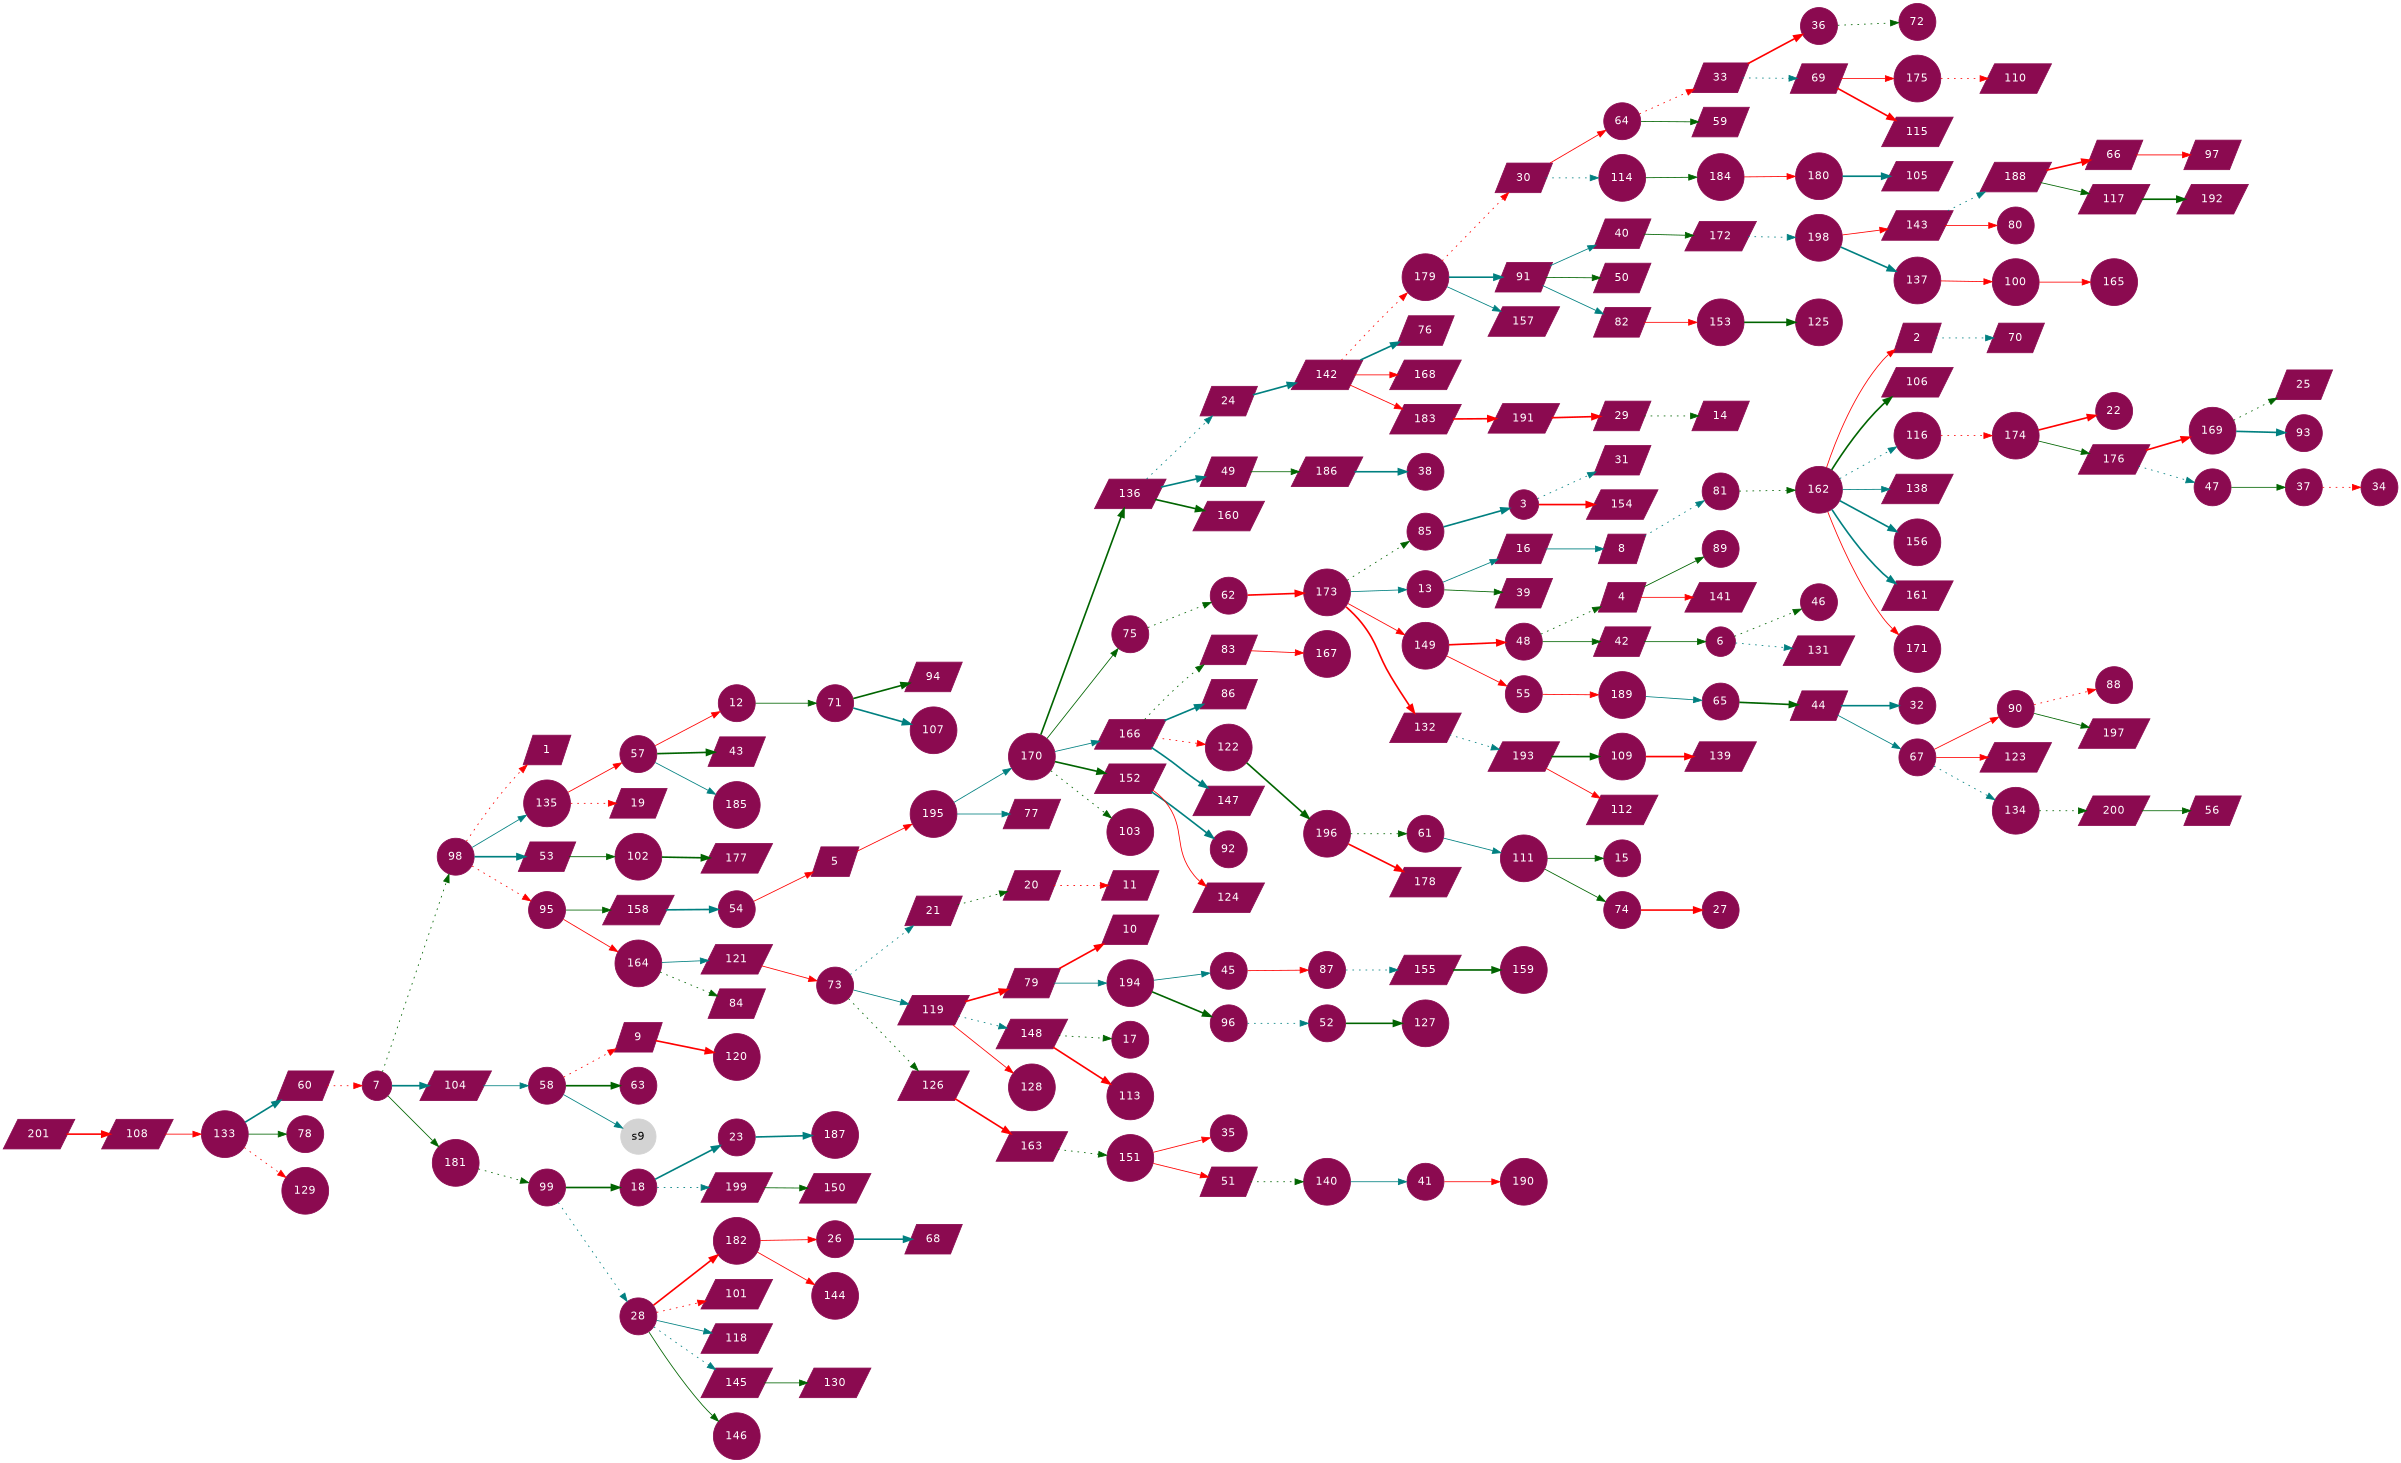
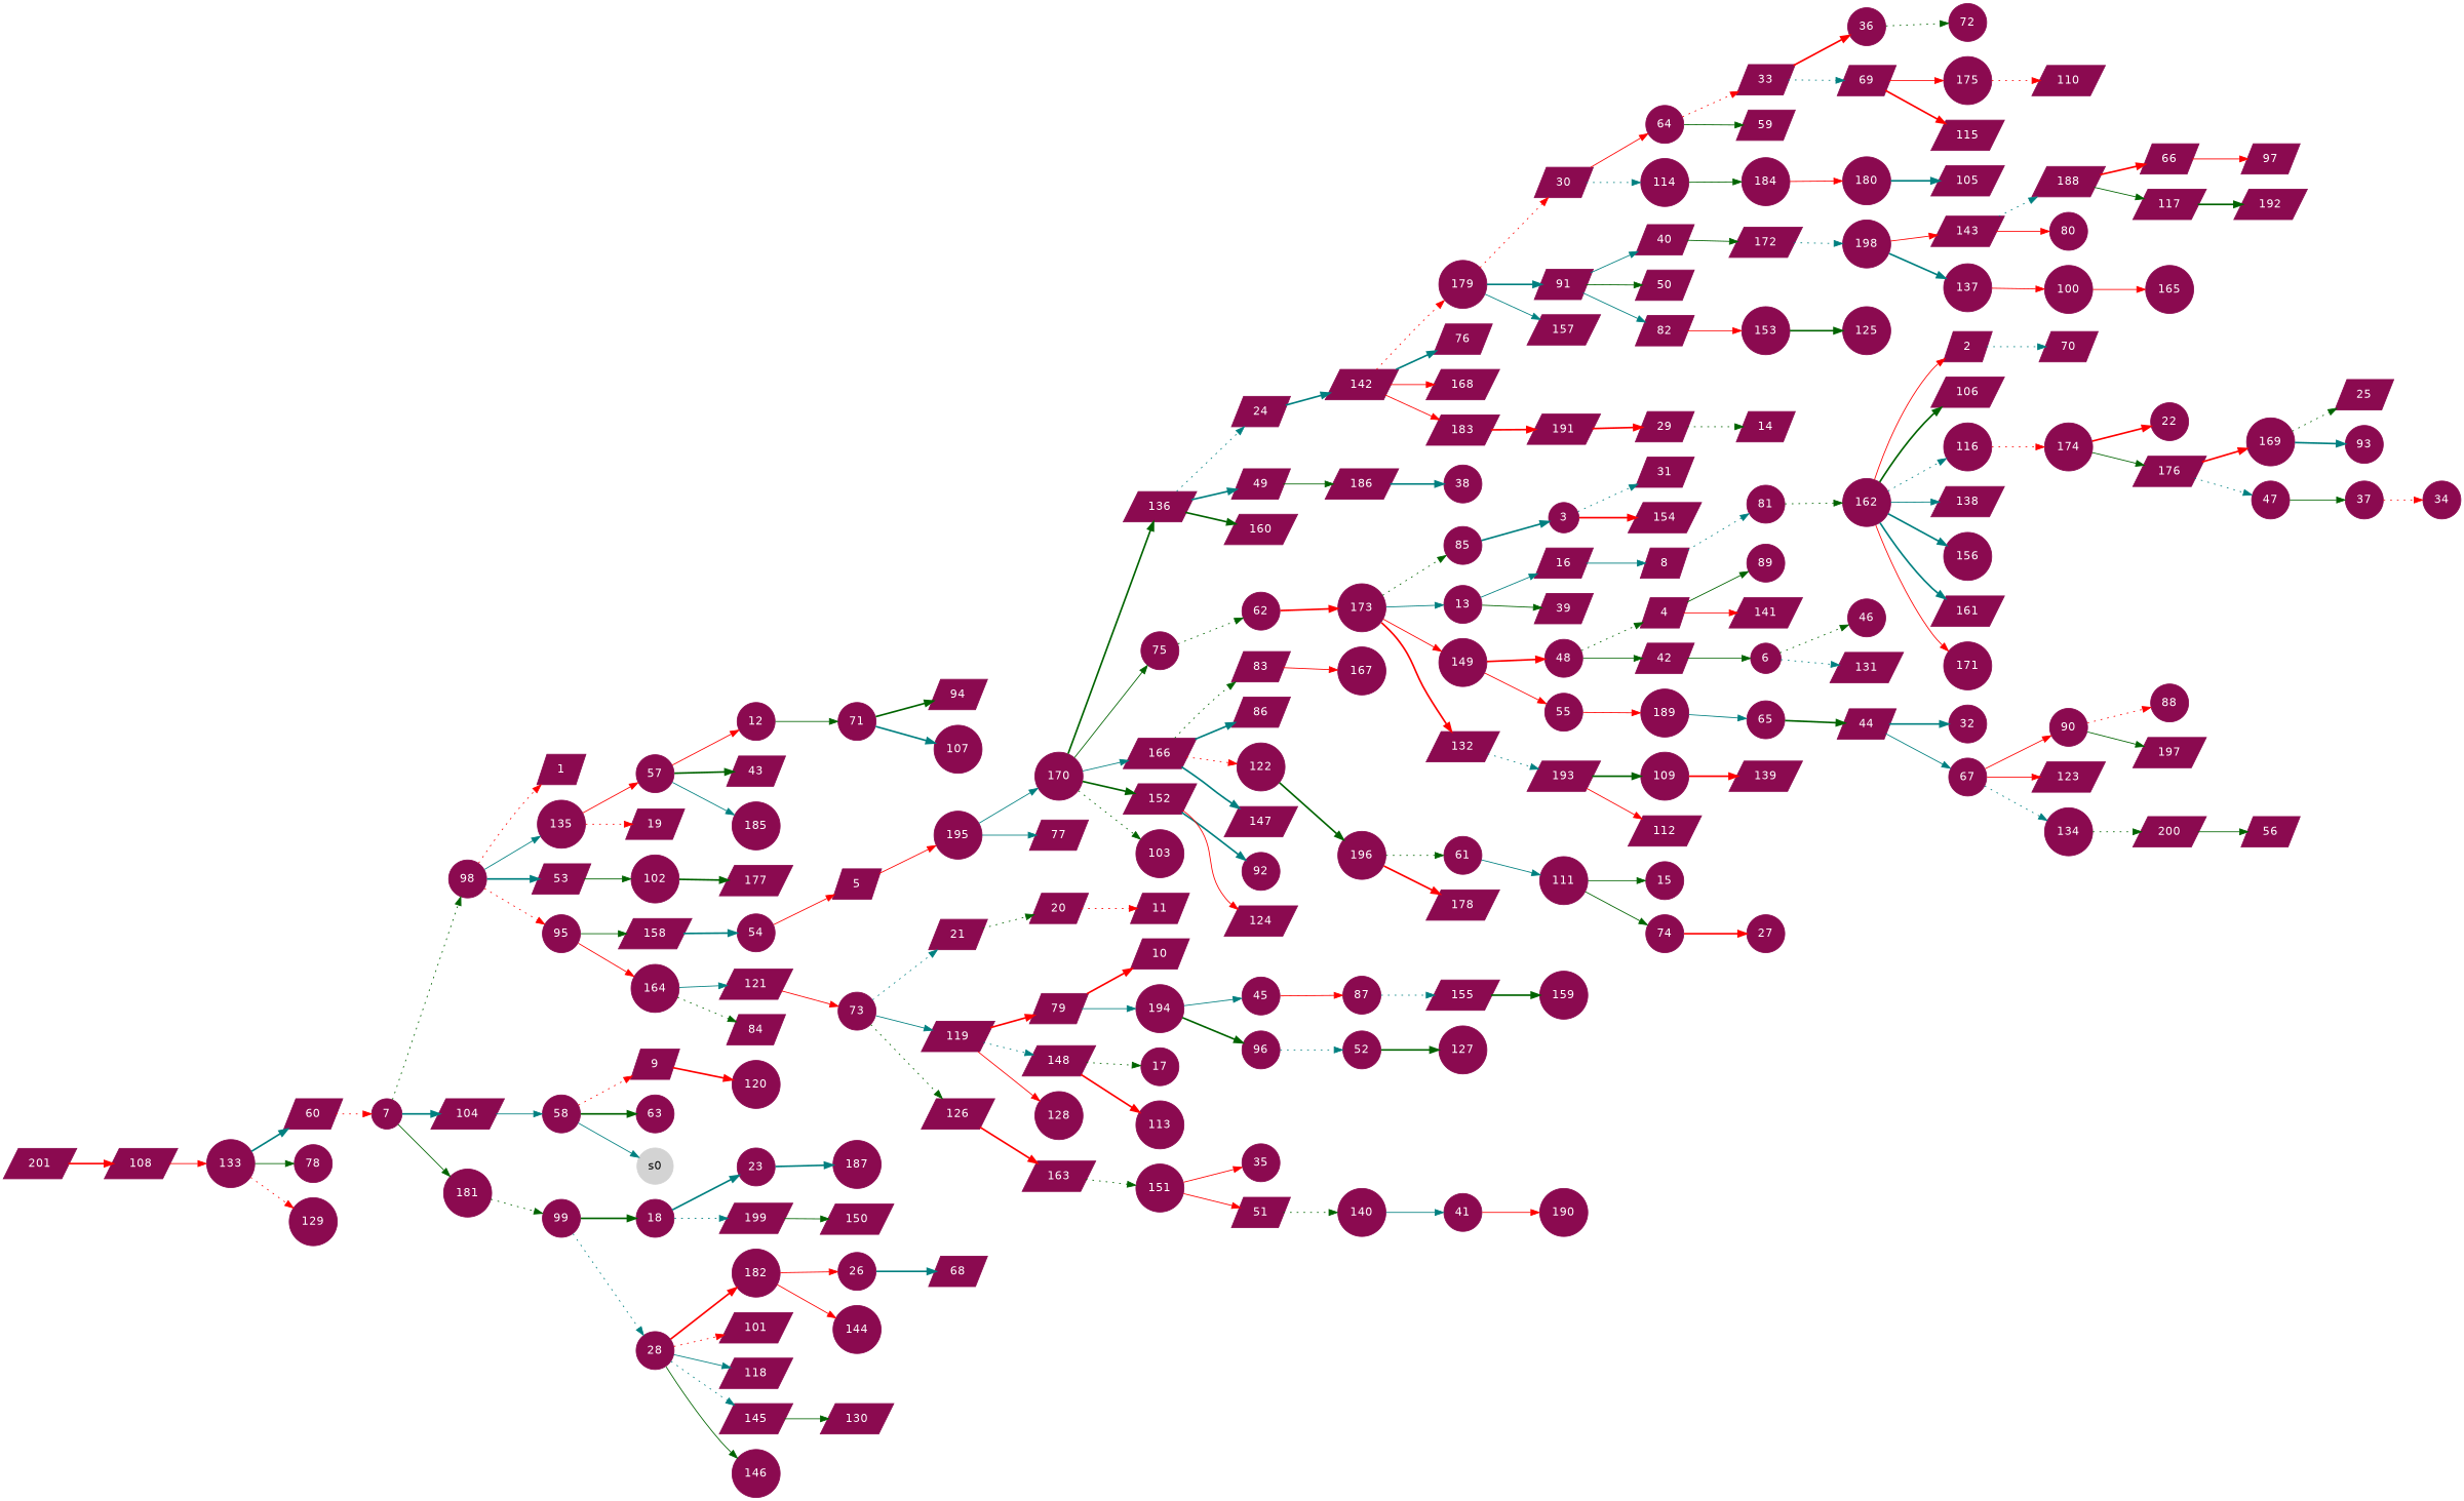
  digraph {
    rankdir=LR
    fontname="DejaVu Sans"
    node [color=deeppink4 fontcolor=white style=filled shape=circle fontname="DejaVu Sans"]
    edge [color=red style=solid fontname="DejaVu Sans"]
    98
    1 [shape=parallelogram]
    135
    53 [shape=parallelogram]
    95
    162
    2 [shape=parallelogram]
    106 [shape=parallelogram]
    116
    138 [shape=parallelogram]
    156
    161 [shape=parallelogram]
    171
    70 [shape=parallelogram]
    85
    3
    31 [shape=parallelogram]
    154 [shape=parallelogram]
    48
    4 [shape=parallelogram]
    42 [shape=parallelogram]
    89
    141 [shape=parallelogram]
    54
    5 [shape=parallelogram]
    195
    6
    46
    131 [shape=parallelogram]
    60 [shape=parallelogram]
    7
    104 [shape=parallelogram]
    181
    16 [shape=parallelogram]
    8 [shape=parallelogram]
    81
    58
    9 [shape=parallelogram]
    63
-   s0 [color=lightgrey fontcolor=black label=s9]
+   s0 [color=lightgrey fontcolor=black]
    120
    79 [shape=parallelogram]
    10 [shape=parallelogram]
    194
    20 [shape=parallelogram]
    11 [shape=parallelogram]
    57
    12
    43 [shape=parallelogram]
    185
    71
    173
    13
    149
    132 [shape=parallelogram]
    39 [shape=parallelogram]
    29 [shape=parallelogram]
    14 [shape=parallelogram]
    111
    15
    74
    148 [shape=parallelogram]
    17
    113
    99
    18
    28
    23
    199 [shape=parallelogram]
    19 [shape=parallelogram]
    21 [shape=parallelogram]
    73
    119 [shape=parallelogram]
    126 [shape=parallelogram]
    174
    22
    176 [shape=parallelogram]
    187
    136 [shape=parallelogram]
    24 [shape=parallelogram]
    49 [shape=parallelogram]
    160 [shape=parallelogram]
    142 [shape=parallelogram]
    169
    25 [shape=parallelogram]
    93
    182
    26
    144
    68 [shape=parallelogram]
    27
    101 [shape=parallelogram]
    118 [shape=parallelogram]
    145 [shape=parallelogram]
    146
    191 [shape=parallelogram]
    179
    30 [shape=parallelogram]
    91 [shape=parallelogram]
    157 [shape=parallelogram]
    64
    114
    44 [shape=parallelogram]
    32
    67
    33 [shape=parallelogram]
    59 [shape=parallelogram]
    36
    69 [shape=parallelogram]
    37
    34
    151
    35
    51 [shape=parallelogram]
    72
    47
    186 [shape=parallelogram]
    38
    40 [shape=parallelogram]
    50 [shape=parallelogram]
    82 [shape=parallelogram]
    172 [shape=parallelogram]
    140
    41
    190
    65
    45
    96
    87
    55
    52
    127
    102
    158 [shape=parallelogram]
    189
    200 [shape=parallelogram]
    56 [shape=parallelogram]
    133
    78
    129
    196
    61
    178 [shape=parallelogram]
    75
    62
    188 [shape=parallelogram]
    66 [shape=parallelogram]
    117 [shape=parallelogram]
    97 [shape=parallelogram]
    90
    123 [shape=parallelogram]
    134
    175
    115 [shape=parallelogram]
    94 [shape=parallelogram]
    107
    121 [shape=parallelogram]
    170
    166 [shape=parallelogram]
    152 [shape=parallelogram]
    103
    76 [shape=parallelogram]
    168 [shape=parallelogram]
    183 [shape=parallelogram]
    77 [shape=parallelogram]
    128
    143 [shape=parallelogram]
    80
    153
    83 [shape=parallelogram]
    86 [shape=parallelogram]
    122
    147 [shape=parallelogram]
    167
    164
    84 [shape=parallelogram]
    155 [shape=parallelogram]
    88
    197 [shape=parallelogram]
    92
    124 [shape=parallelogram]
    137
    100
    165
    177 [shape=parallelogram]
    180
    105 [shape=parallelogram]
    201 [shape=parallelogram]
    108 [shape=parallelogram]
    193 [shape=parallelogram]
    109
    112 [shape=parallelogram]
    139 [shape=parallelogram]
    110 [shape=parallelogram]
    184
    192 [shape=parallelogram]
    125
    163 [shape=parallelogram]
    130 [shape=parallelogram]
    198
    150 [shape=parallelogram]
    159
    98 -> 1 [style=dotted]
    98 -> 135 [color=teal]
    98 -> 53 [color=teal style=bold]
    98 -> 95 [style=dotted]
    135 -> 57
    135 -> 19 [style=dotted]
    53 -> 102 [color=darkgreen]
    95 -> 158 [color=darkgreen]
    95 -> 164
    162 -> 2
    162 -> 106 [color=darkgreen style=bold]
    162 -> 116 [color=teal style=dotted]
    162 -> 138 [color=teal]
    162 -> 156 [color=teal style=bold]
    162 -> 161 [color=teal style=bold]
    162 -> 171
    2 -> 70 [color=teal style=dotted]
    116 -> 174 [style=dotted]
    85 -> 3 [color=teal style=bold]
    3 -> 31 [color=teal style=dotted]
    3 -> 154 [style=bold]
    48 -> 4 [color=darkgreen style=dotted]
    48 -> 42 [color=darkgreen]
    4 -> 89 [color=darkgreen]
    4 -> 141
    42 -> 6 [color=darkgreen]
    54 -> 5
    5 -> 195
    195 -> 170 [color=teal]
    195 -> 77 [color=teal]
    6 -> 46 [color=darkgreen style=dotted]
    6 -> 131 [color=teal style=dotted]
    60 -> 7 [style=dotted]
    7 -> 98 [color=darkgreen style=dotted]
    7 -> 104 [color=teal style=bold]
    7 -> 181 [color=darkgreen]
    104 -> 58 [color=teal]
    181 -> 99 [color=darkgreen style=dotted]
    16 -> 8 [color=teal]
    8 -> 81 [color=teal style=dotted]
    81 -> 162 [color=darkgreen style=dotted]
    58 -> 9 [style=dotted]
    58 -> 63 [color=darkgreen style=bold]
    58 -> s0 [color=teal]
    9 -> 120 [style=bold]
    79 -> 10 [style=bold]
    79 -> 194 [color=teal]
    194 -> 45 [color=teal]
    194 -> 96 [color=darkgreen style=bold]
    20 -> 11 [style=dotted]
    57 -> 12
    57 -> 43 [color=darkgreen style=bold]
    57 -> 185 [color=teal]
    12 -> 71 [color=darkgreen]
    71 -> 94 [color=darkgreen style=bold]
    71 -> 107 [color=teal style=bold]
    173 -> 85 [color=darkgreen style=dotted]
    173 -> 13 [color=teal]
    173 -> 149
    173 -> 132 [style=bold]
    13 -> 16 [color=teal]
    13 -> 39 [color=darkgreen]
    149 -> 48 [style=bold]
    149 -> 55
    132 -> 193 [color=teal style=dotted]
    29 -> 14 [color=darkgreen style=dotted]
    111 -> 15 [color=darkgreen]
    111 -> 74 [color=darkgreen]
    74 -> 27 [style=bold]
    148 -> 17 [color=darkgreen style=dotted]
    148 -> 113 [style=bold]
    99 -> 18 [color=darkgreen style=bold]
    99 -> 28 [color=teal style=dotted]
    18 -> 23 [color=teal style=bold]
    18 -> 199 [color=teal style=dotted]
    28 -> 182 [style=bold]
    28 -> 101 [style=dotted]
    28 -> 118 [color=teal]
    28 -> 145 [color=teal style=dotted]
    28 -> 146 [color=darkgreen]
    23 -> 187 [color=teal style=bold]
    199 -> 150 [color=darkgreen]
    21 -> 20 [color=darkgreen style=dotted]
    73 -> 21 [color=teal style=dotted]
    73 -> 119 [color=teal]
    73 -> 126 [color=darkgreen style=dotted]
    119 -> 79 [style=bold]
    119 -> 148 [color=teal style=dotted]
    119 -> 128
    126 -> 163 [style=bold]
    174 -> 22 [style=bold]
    174 -> 176 [color=darkgreen]
    176 -> 169 [style=bold]
    176 -> 47 [color=teal style=dotted]
    136 -> 24 [color=teal style=dotted]
    136 -> 49 [color=teal style=bold]
    136 -> 160 [color=darkgreen style=bold]
    24 -> 142 [color=teal style=bold]
    49 -> 186 [color=darkgreen]
    142 -> 179 [style=dotted]
    142 -> 76 [color=teal style=bold]
    142 -> 168
    142 -> 183
    169 -> 25 [color=darkgreen style=dotted]
    169 -> 93 [color=teal style=bold]
    182 -> 26
    182 -> 144
    26 -> 68 [color=teal style=bold]
    145 -> 130 [color=darkgreen]
    191 -> 29 [style=bold]
    179 -> 30 [style=dotted]
    179 -> 91 [color=teal style=bold]
    179 -> 157 [color=teal]
    30 -> 64
    30 -> 114 [color=teal style=dotted]
    91 -> 40 [color=teal]
    91 -> 50 [color=darkgreen]
    91 -> 82 [color=teal]
    64 -> 33 [style=dotted]
    64 -> 59 [color=darkgreen]
    114 -> 184 [color=darkgreen]
    44 -> 32 [color=teal style=bold]
    44 -> 67 [color=teal]
    67 -> 90
    67 -> 123
    67 -> 134 [color=teal style=dotted]
    33 -> 36 [style=bold]
    33 -> 69 [color=teal style=dotted]
    36 -> 72 [color=darkgreen style=dotted]
    69 -> 175
    69 -> 115 [style=bold]
    37 -> 34 [style=dotted]
    151 -> 35
    151 -> 51
    51 -> 140 [color=darkgreen style=dotted]
    47 -> 37 [color=darkgreen]
    186 -> 38 [color=teal style=bold]
    40 -> 172 [color=darkgreen]
    82 -> 153
    172 -> 198 [color=teal style=dotted]
    140 -> 41 [color=teal]
    41 -> 190
    65 -> 44 [color=darkgreen style=bold]
    45 -> 87
    96 -> 52 [color=teal style=dotted]
    87 -> 155 [color=teal style=dotted]
    55 -> 189
    52 -> 127 [color=darkgreen style=bold]
    102 -> 177 [color=darkgreen style=bold]
    158 -> 54 [color=teal style=bold]
    189 -> 65 [color=teal]
    200 -> 56 [color=darkgreen]
    133 -> 60 [color=teal style=bold]
    133 -> 78 [color=darkgreen]
    133 -> 129 [style=dotted]
    196 -> 61 [color=darkgreen style=dotted]
    196 -> 178 [style=bold]
    61 -> 111 [color=teal]
    75 -> 62 [color=darkgreen style=dotted]
    62 -> 173 [style=bold]
    188 -> 66 [style=bold]
    188 -> 117 [color=darkgreen]
    66 -> 97
    117 -> 192 [color=darkgreen style=bold]
    90 -> 88 [style=dotted]
    90 -> 197 [color=darkgreen]
    134 -> 200 [color=darkgreen style=dotted]
    175 -> 110 [style=dotted]
    121 -> 73
    170 -> 136 [color=darkgreen style=bold]
    170 -> 75 [color=darkgreen]
    170 -> 166 [color=teal]
    170 -> 152 [color=darkgreen style=bold]
    170 -> 103 [color=darkgreen style=dotted]
    166 -> 83 [color=darkgreen style=dotted]
    166 -> 86 [color=teal style=bold]
    166 -> 122 [style=dotted]
    166 -> 147 [color=teal style=bold]
    152 -> 92 [color=teal style=bold]
    152 -> 124
    183 -> 191 [style=bold]
    143 -> 188 [color=teal style=dotted]
    143 -> 80
    153 -> 125 [color=darkgreen style=bold]
    83 -> 167
    122 -> 196 [color=darkgreen style=bold]
    164 -> 121 [color=teal]
    164 -> 84 [color=darkgreen style=dotted]
    155 -> 159 [color=darkgreen style=bold]
    137 -> 100
    100 -> 165
    180 -> 105 [color=teal style=bold]
    201 -> 108 [style=bold]
    108 -> 133
    193 -> 109 [color=darkgreen style=bold]
    193 -> 112
    109 -> 139 [style=bold]
    184 -> 180
    163 -> 151 [color=darkgreen style=dotted]
    198 -> 143
    198 -> 137 [color=teal style=bold]
  }
